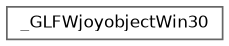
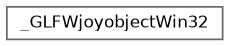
  digraph {
    rankdir=LR
-   n1 [color=grey40 fillcolor=white fontname=Helvetica fontsize=10 height=0.2 label=_GLFWjoyobjectWin30 shape=box style=filled width=0.4]
+   n1 [color=grey40 fillcolor=white fontname=Helvetica fontsize=10 height=0.2 label=_GLFWjoyobjectWin32 shape=box style=filled width=0.4]
  }
